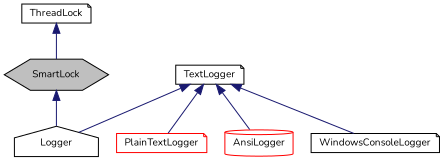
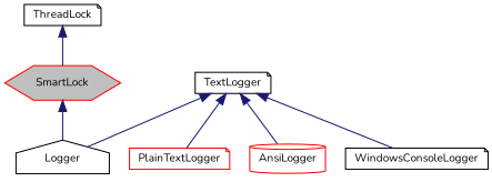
  digraph {
    fontname=Nunito
    node [color=black fillcolor=white fontname=Nunito fontsize=10 shape=note style=filled]
    edge [color=midnightblue dir=back fontname=Nunito fontsize=10 labelfontname=Helvetica labelfontsize=10 style=solid]
-   n1 [fillcolor=grey75 fontcolor=black height=0.2 label=SmartLock shape=hexagon width=0.4]
+   n1 [color=red fillcolor=grey75 fontcolor=black height=0.2 label=SmartLock shape=hexagon width=0.4]
    n2 [height=0.2 label=Logger shape=house width=0.4]
    n3 [height=0.2 label=TextLogger width=0.4]
    n4 [color=red height=0.2 label=PlainTextLogger width=0.4]
    n5 [color=red height=0.2 label=AnsiLogger shape=cylinder width=0.4]
    n6 [height=0.2 label=WindowsConsoleLogger width=0.4]
    n7 [height=0.2 label=ThreadLock width=0.4]
    n1 -> n2
    n3 -> n2
    n3 -> n4
    n3 -> n5
    n3 -> n6
    n7 -> n1
  }
